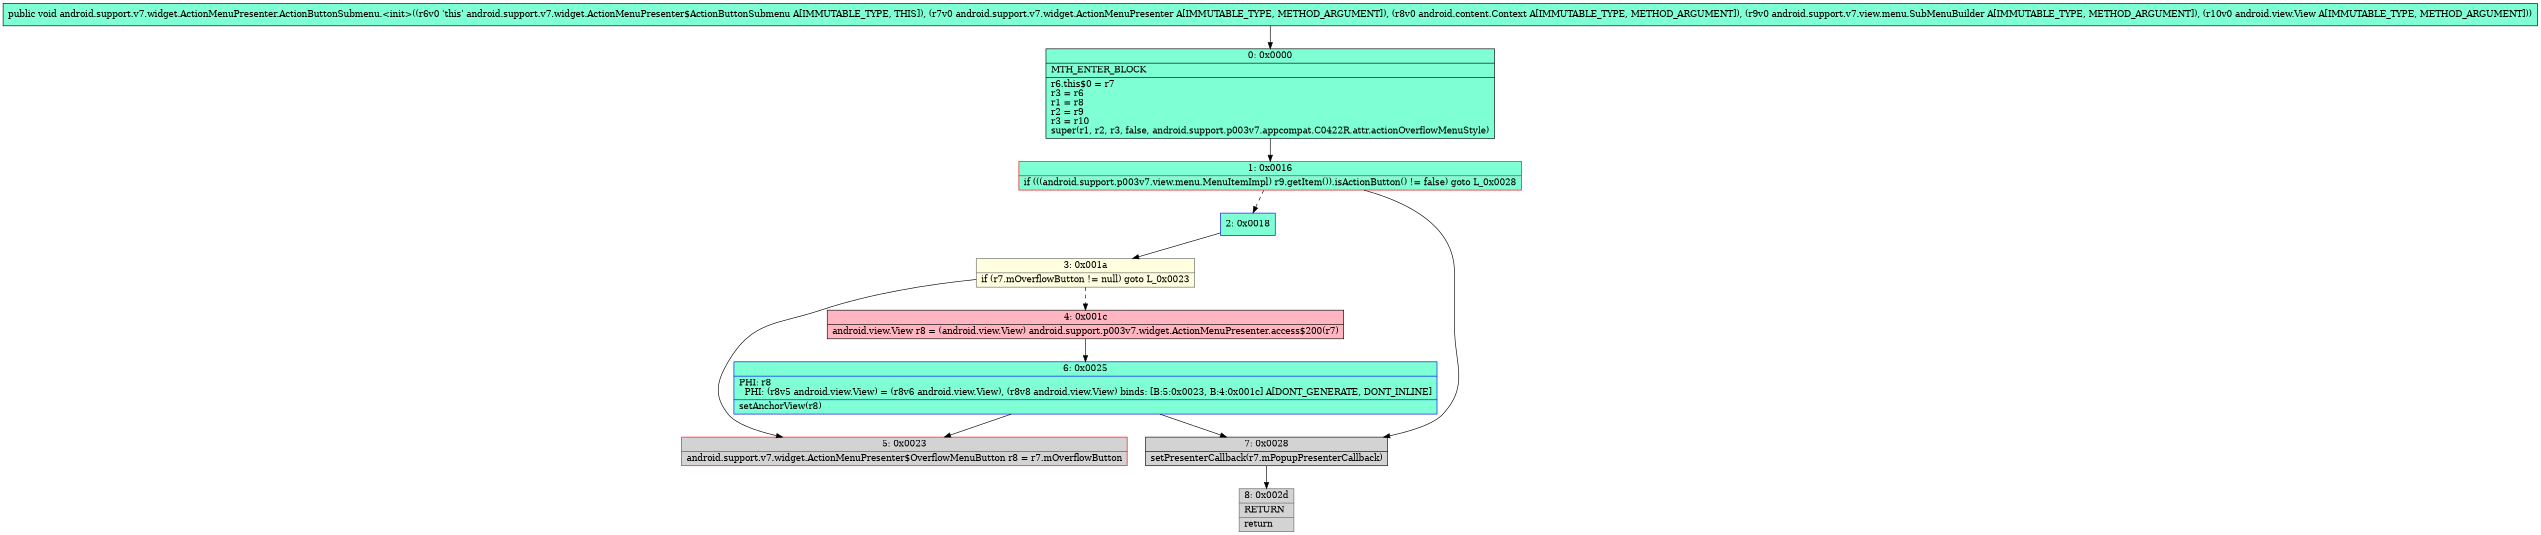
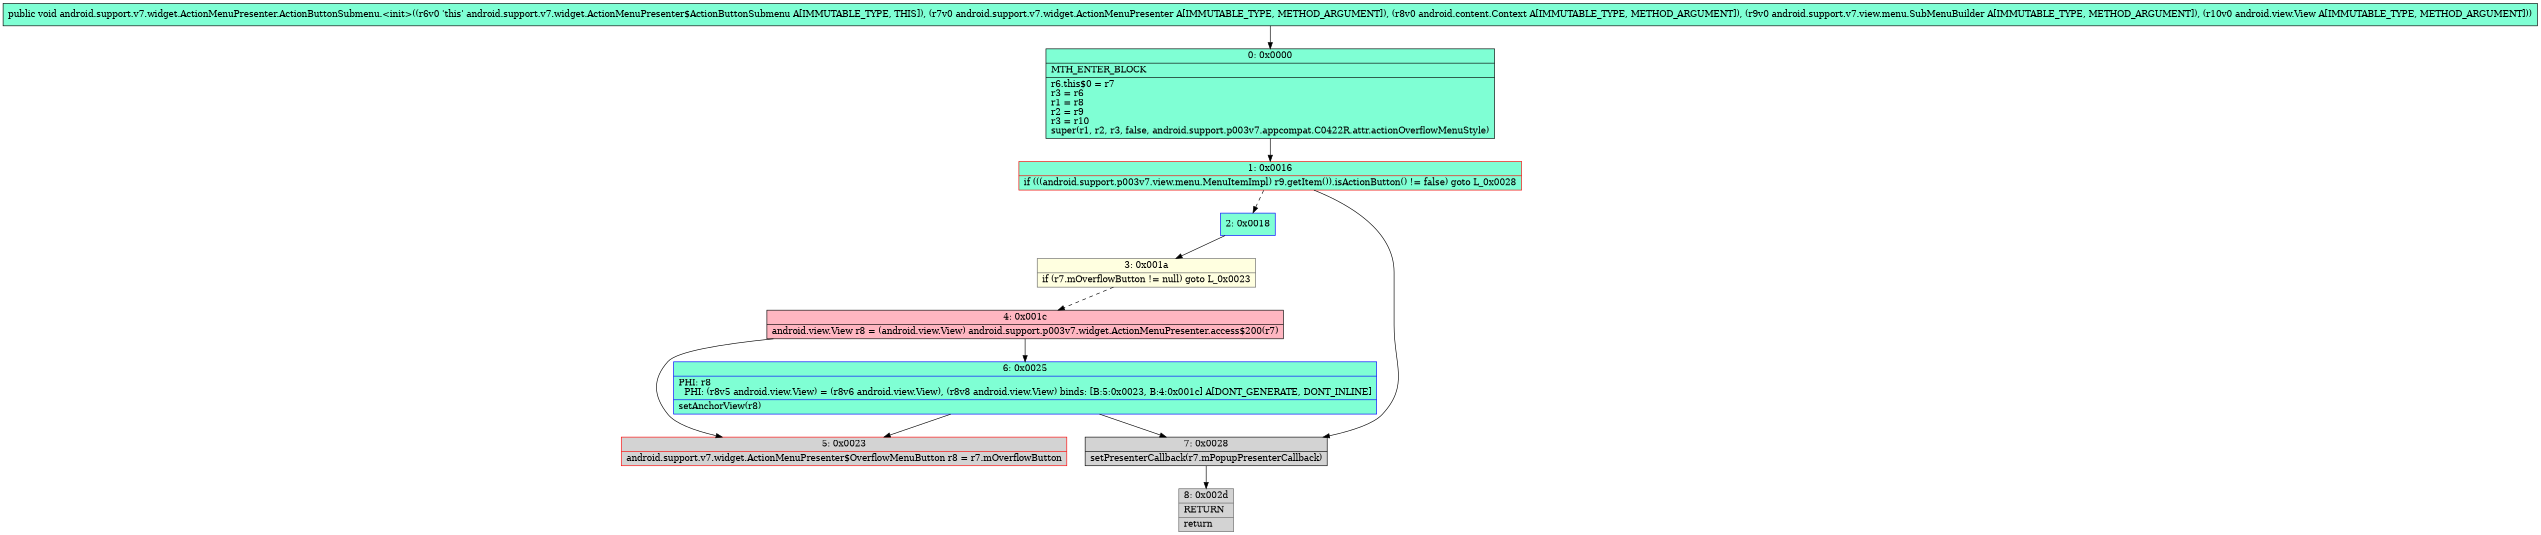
  digraph {
    node [color=black fillcolor=aquamarine shape=record style=filled]
    n1 [label="{0\:\ 0x0000|MTH_ENTER_BLOCK\l|r6.this$0 = r7\lr3 = r6\lr1 = r8\lr2 = r9\lr3 = r10\lsuper(r1, r2, r3, false, android.support.p003v7.appcompat.C0422R.attr.actionOverflowMenuStyle)\l}"]
    n2 [color=red label="{1\:\ 0x0016|if (((android.support.p003v7.view.menu.MenuItemImpl) r9.getItem()).isActionButton() != false) goto L_0x0028\l}"]
    n3 [color=blue label="{2\:\ 0x0018}"]
    n4 [fillcolor=lightgrey label="{7\:\ 0x0028|setPresenterCallback(r7.mPopupPresenterCallback)\l}"]
    n5 [color=gray40 fillcolor=lightyellow label="{3\:\ 0x001a|if (r7.mOverflowButton != null) goto L_0x0023\l}"]
    n6 [color=gray40 fillcolor=lightgrey label="{8\:\ 0x002d|RETURN\l|return\l}"]
    n7 [fillcolor=lightpink label="{4\:\ 0x001c|android.view.View r8 = (android.view.View) android.support.p003v7.widget.ActionMenuPresenter.access$200(r7)\l}"]
    n8 [color=red fillcolor=lightgrey label="{5\:\ 0x0023|android.support.v7.widget.ActionMenuPresenter$OverflowMenuButton r8 = r7.mOverflowButton\l}"]
    n9 [color=blue label="{6\:\ 0x0025|PHI: r8 \l  PHI: (r8v5 android.view.View) = (r8v6 android.view.View), (r8v8 android.view.View) binds: [B:5:0x0023, B:4:0x001c] A[DONT_GENERATE, DONT_INLINE]\l|setAnchorView(r8)\l}"]
    n10 [label="{public void android.support.v7.widget.ActionMenuPresenter.ActionButtonSubmenu.\<init\>((r6v0 'this' android.support.v7.widget.ActionMenuPresenter$ActionButtonSubmenu A[IMMUTABLE_TYPE, THIS]), (r7v0 android.support.v7.widget.ActionMenuPresenter A[IMMUTABLE_TYPE, METHOD_ARGUMENT]), (r8v0 android.content.Context A[IMMUTABLE_TYPE, METHOD_ARGUMENT]), (r9v0 android.support.v7.view.menu.SubMenuBuilder A[IMMUTABLE_TYPE, METHOD_ARGUMENT]), (r10v0 android.view.View A[IMMUTABLE_TYPE, METHOD_ARGUMENT])) }"]
    n1 -> n2
    n2 -> n3 [style=dashed]
    n2 -> n4
    n3 -> n5
    n4 -> n6
    n5 -> n7 [style=dashed]
-   n5 -> n8
+   n7 -> n8
    n7 -> n9
    n9 -> n4
    n9 -> n8
    n10 -> n1
  }
